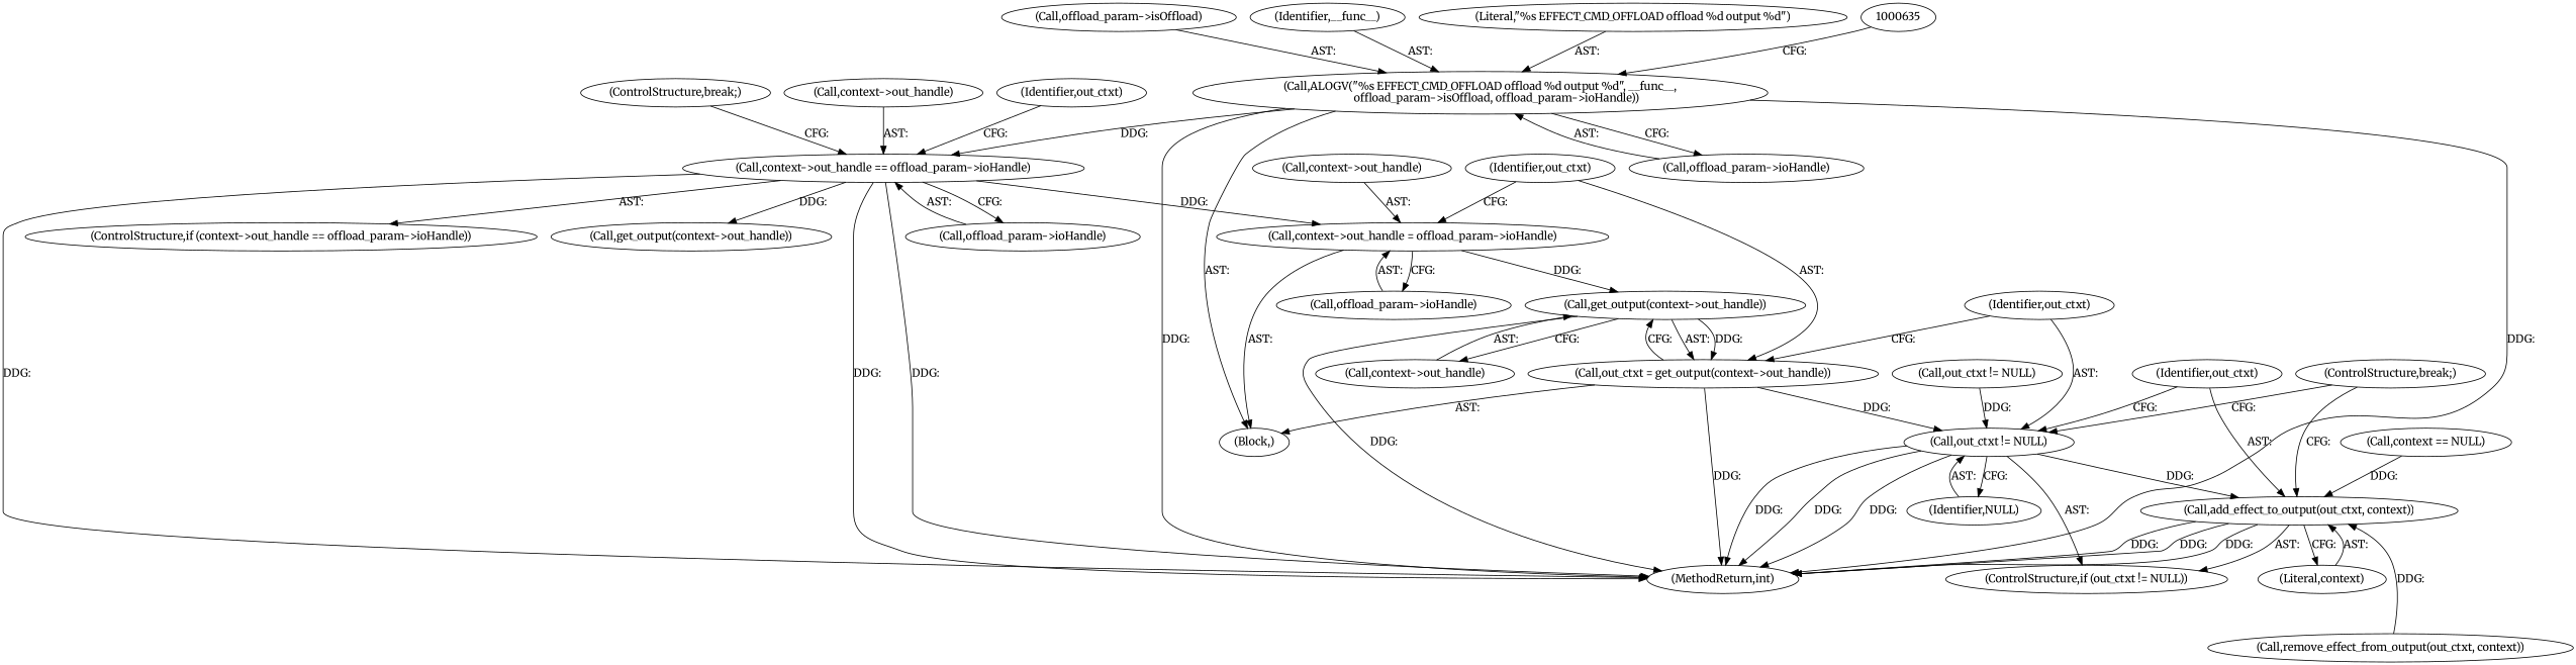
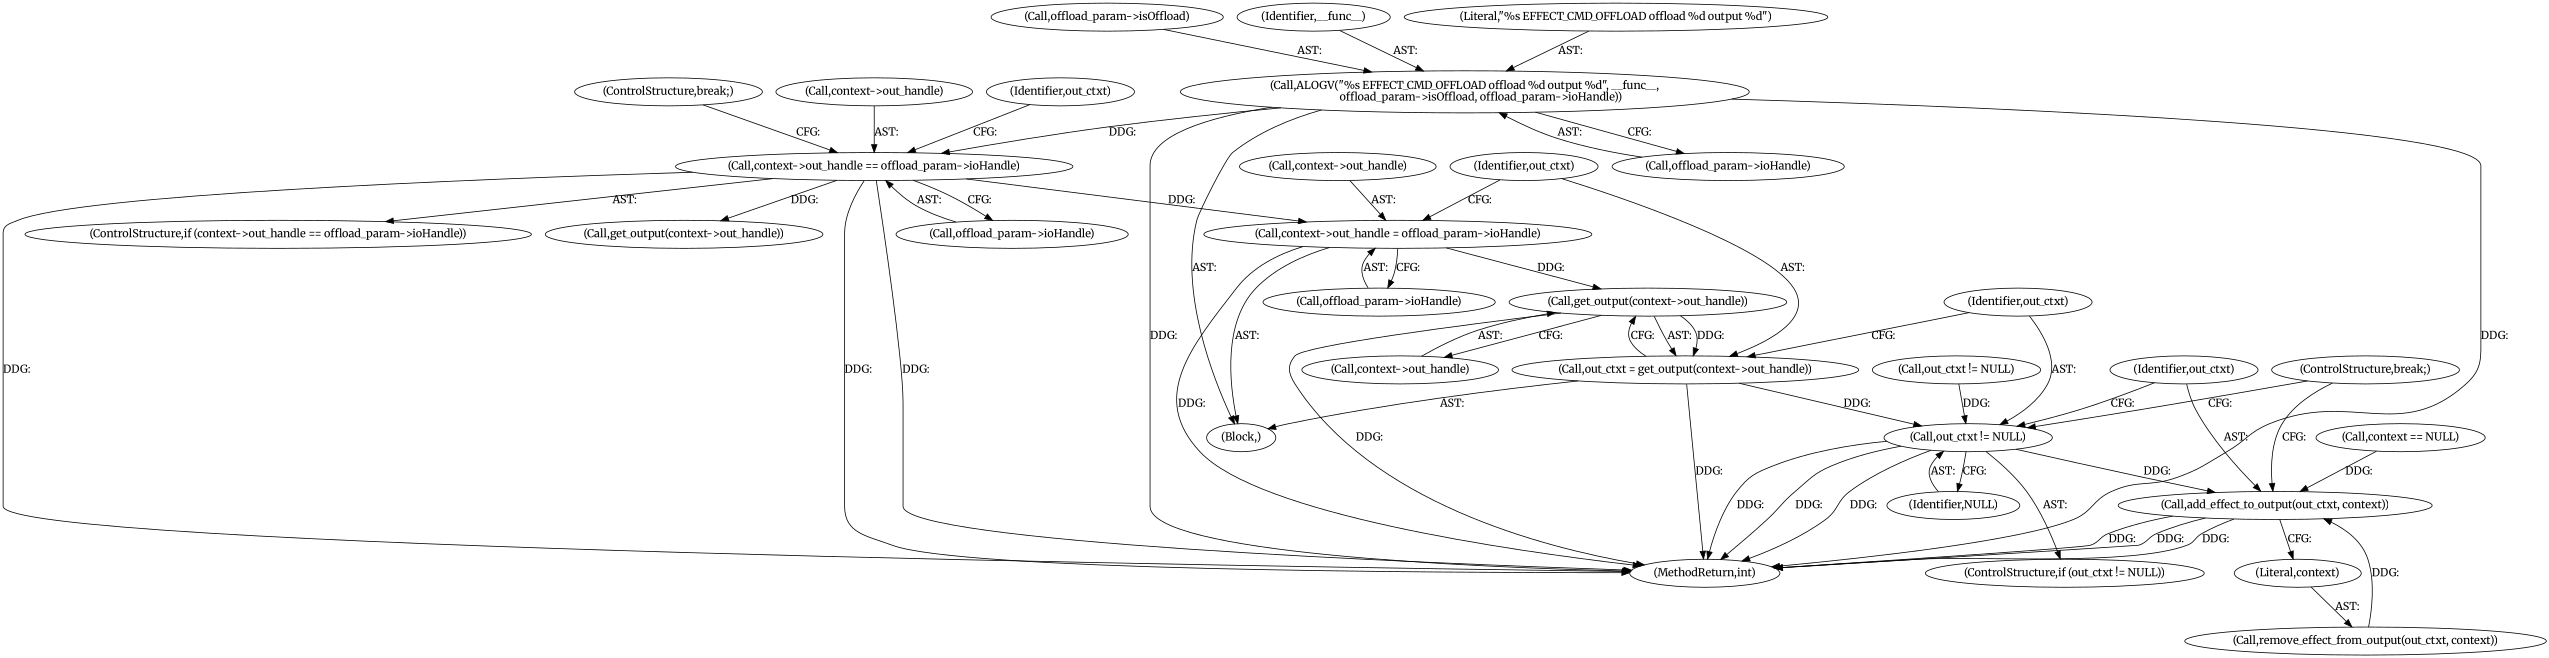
  digraph {
    fontname=Merriweather
    node [fontname=Merriweather]
    edge [fontname=Merriweather]
    n1 [label="(Call,context->out_handle = offload_param->ioHandle)"]
    n2 [label="(Call,get_output(context->out_handle))"]
    n3 [label="(Call,offload_param->ioHandle)"]
    n4 [label="(Block,)"]
    n5 [label="(MethodReturn,int)"]
    n6 [label="(Call,out_ctxt = get_output(context->out_handle))"]
    n7 [label="(Call,context->out_handle)"]
    n8 [label="(Call,context->out_handle == offload_param->ioHandle)"]
    n9 [label="(Call,offload_param->ioHandle)"]
    n10 [label="(ControlStructure,if (context->out_handle == offload_param->ioHandle))"]
    n11 [label="(Call,get_output(context->out_handle))"]
    n12 [label="(Call,ALOGV(\"%s EFFECT_CMD_OFFLOAD offload %d output %d\", __func__,\n              offload_param->isOffload, offload_param->ioHandle))"]
    n13 [label="(Call,offload_param->ioHandle)"]
    n14 [label="(Call,out_ctxt != NULL)"]
    n15 [label="(Call,add_effect_to_output(out_ctxt, context))"]
    n16 [label="(Identifier,NULL)"]
    n17 [label="(ControlStructure,if (out_ctxt != NULL))"]
    n18 [label="(Literal,context)"]
    n19 [label="(Identifier,out_ctxt)"]
    n20 [label="(Identifier,out_ctxt)"]
    n21 [label="(Call,context->out_handle)"]
    n22 [label="(Call,remove_effect_from_output(out_ctxt, context))"]
    n23 [label="(Call,out_ctxt != NULL)"]
    n24 [label="(Call,context->out_handle)"]
    n25 [label="(Call,offload_param->isOffload)"]
    n26 [label="(Call,context == NULL)"]
    n27 [label="(Identifier,__func__)"]
    n28 [label="(ControlStructure,break;)"]
    n29 [label="(Literal,\"%s EFFECT_CMD_OFFLOAD offload %d output %d\")"]
    n30 [label="(Identifier,out_ctxt)"]
    n31 [label="(Identifier,out_ctxt)"]
    n32 [label="(ControlStructure,break;)"]
-   1000635
    n1 -> n2 [label="DDG: "]
    n1 -> n3 [label="CFG: "]
    n1 -> n4 [label="AST: "]
+   n1 -> n5 [label="DDG: "]
    n2 -> n5 [label="DDG: "]
    n2 -> n6 [label="AST: "]
    n2 -> n6 [label="DDG: "]
    n2 -> n7 [label="CFG: "]
    n3 -> n1 [label="AST: "]
    n6 -> n2 [label="CFG: "]
    n6 -> n4 [label="AST: "]
    n6 -> n5 [label="DDG: "]
    n6 -> n14 [label="DDG: "]
    n7 -> n2 [label="AST: "]
    n8 -> n1 [label="DDG: "]
    n8 -> n5 [label="DDG: "]
    n8 -> n5 [label="DDG: "]
    n8 -> n5 [label="DDG: "]
    n8 -> n9 [label="CFG: "]
    n8 -> n10 [label="AST: "]
    n8 -> n11 [label="DDG: "]
    n9 -> n8 [label="AST: "]
    n12 -> n4 [label="AST: "]
    n12 -> n5 [label="DDG: "]
    n12 -> n5 [label="DDG: "]
    n12 -> n8 [label="DDG: "]
    n12 -> n13 [label="CFG: "]
    n13 -> n12 [label="AST: "]
    n14 -> n5 [label="DDG: "]
    n14 -> n5 [label="DDG: "]
    n14 -> n5 [label="DDG: "]
    n14 -> n15 [label="DDG: "]
    n14 -> n16 [label="CFG: "]
    n14 -> n17 [label="AST: "]
    n15 -> n5 [label="DDG: "]
    n15 -> n5 [label="DDG: "]
    n15 -> n5 [label="DDG: "]
-   n15 -> n17 [label="AST: "]
    n15 -> n18 [label="CFG: "]
    n16 -> n14 [label="AST: "]
-   n18 -> n15 [label="AST: "]
+   n18 -> n22 [label="AST: "]
    n19 -> n6 [label="CFG: "]
    n19 -> n14 [label="AST: "]
    n20 -> n14 [label="CFG: "]
    n20 -> n15 [label="AST: "]
    n21 -> n8 [label="AST: "]
    n22 -> n15 [label="DDG: "]
    n23 -> n14 [label="DDG: "]
    n24 -> n1 [label="AST: "]
    n25 -> n12 [label="AST: "]
    n26 -> n15 [label="DDG: "]
    n27 -> n12 [label="AST: "]
    n28 -> n14 [label="CFG: "]
    n28 -> n15 [label="CFG: "]
    n29 -> n12 [label="AST: "]
    n30 -> n1 [label="CFG: "]
    n30 -> n6 [label="AST: "]
    n31 -> n8 [label="CFG: "]
    n32 -> n8 [label="CFG: "]
-   1000635 -> n12 [label="CFG: "]
  }
